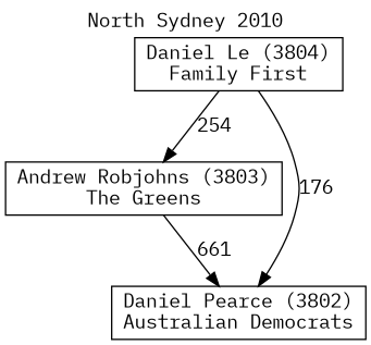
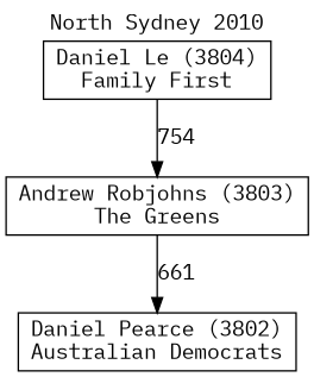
  digraph {
    fontname="IBM Plex Mono"
    label="North Sydney 2010"
    labelloc=t
    mclimit=10
    node [fontname="IBM Plex Mono" shape=box]
    edge [fontname="IBM Plex Mono"]
    n1 [label="Andrew Robjohns (3803)\nThe Greens"]
    n2 [label="Daniel Pearce (3802)\nAustralian Democrats"]
    n3 [label="Daniel Le (3804)\nFamily First"]
    n1 -> n2 [label=661]
-   n3 -> n1 [label=254]
-   n3 -> n2 [label=176]
+   n3 -> n1 [label=754]
  }
